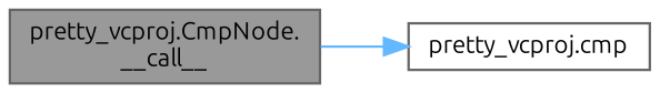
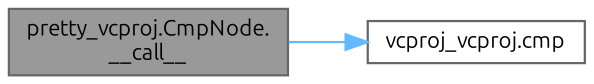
  digraph {
    rankdir=LR
    fontname=Ubuntu
    node [fontname=Ubuntu fontsize=10 shape=box style=filled]
    n1 [color=gray40 fillcolor=grey60 fontcolor=black height=0.2 label="pretty_vcproj.CmpNode.\l__call__" width=0.4]
-   n2 [color=grey40 fillcolor=white height=0.2 label="pretty_vcproj.cmp" width=0.4]
+   n2 [color=grey40 fillcolor=white height=0.2 label="vcproj_vcproj.cmp" width=0.4]
    n1 -> n2 [color=steelblue1 fontname=Ubuntu fontsize=10 labelfontname=Helvetica labelfontsize=10 style=solid]
  }
